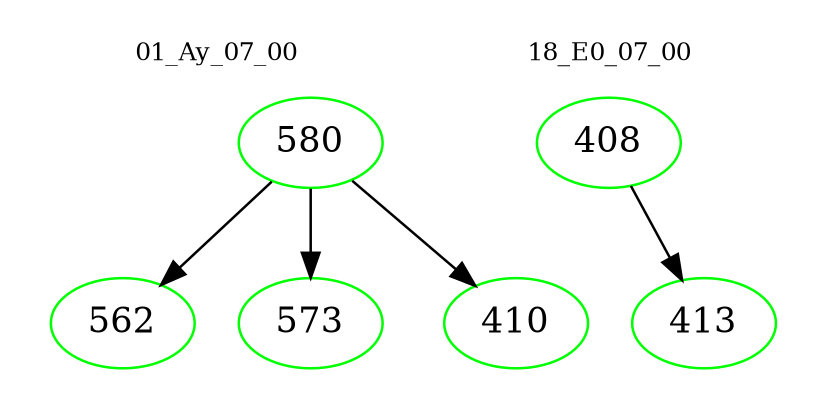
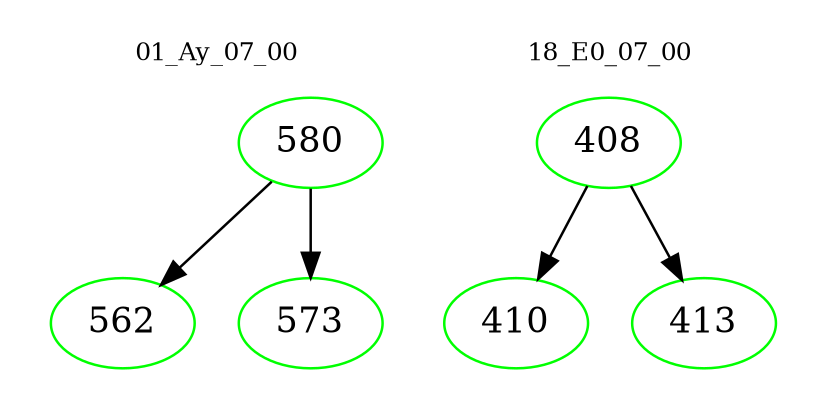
  digraph {
    node [color=green]
    edge [color=black]
    n1 [label=580]
    n2 [label=562]
    n3 [label=573]
    n4 [label=408]
    n5 [label=413]
    n6 [label=410]
    subgraph cluster_1 {
      color=white
      fontsize=10
      label="01_Ay_07_00"
      n1
      n2
      n3
    }
    subgraph cluster_2 {
      color=white
      fontsize=10
      label="18_E0_07_00"
      n4
      n5
      n6
    }
    n1 -> n2
    n1 -> n3
    n4 -> n5
-   n1 -> n6
+   n4 -> n6
  }
